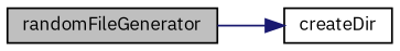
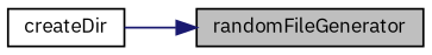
  digraph {
    rankdir=LR
    fontname="IBM Plex Sans"
    node [color=black fontname="IBM Plex Sans" fontsize=10 shape=record style=filled]
    n1 [fillcolor=grey75 fontcolor=black height=0.2 label=randomFileGenerator width=0.4]
    n2 [fillcolor=white height=0.2 label=createDir width=0.4]
-   n1 -> n2 [color=midnightblue fontname="IBM Plex Sans" fontsize=10 labelfontname=Helvetica labelfontsize=10 style=solid]
+   n2 -> n1 [color=midnightblue fontname="IBM Plex Sans" fontsize=10 labelfontname=Helvetica labelfontsize=10 style=solid]
  }
